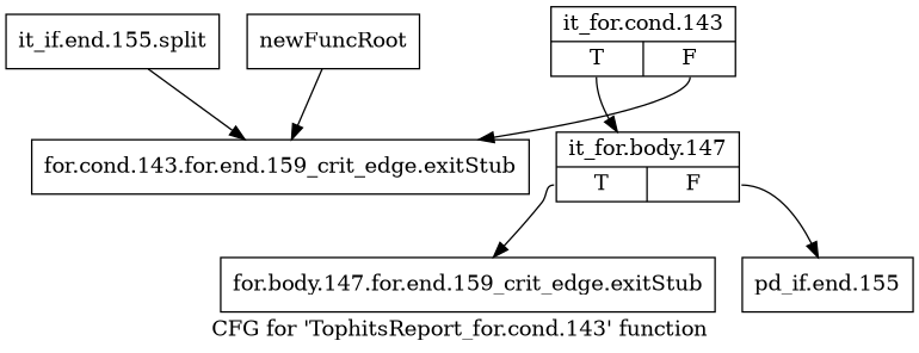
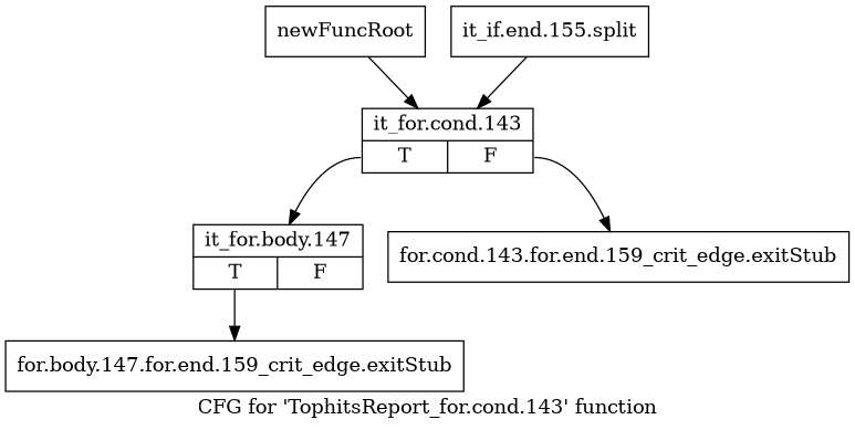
  digraph {
    label="CFG for 'TophitsReport_for.cond.143' function"
    node [shape=record]
    n1 [label="{newFuncRoot}"]
    n2 [label="{it_for.cond.143|{<s0>T|<s1>F}}"]
    n3 [label="{for.cond.143.for.end.159_crit_edge.exitStub}"]
    n4 [label="{it_for.body.147|{<s0>T|<s1>F}}"]
    n5 [label="{for.body.147.for.end.159_crit_edge.exitStub}"]
-   n6 [label="{pd_if.end.155}"]
    n7 [label="{it_if.end.155.split}"]
-   n1 -> n3
+   n1 -> n2
    n2 -> n3 [tailport=s1]
    n2 -> n4 [tailport=s0]
    n4 -> n5 [tailport=s0]
-   n4 -> n6 [tailport=s1]
-   n7 -> n3
+   n7 -> n2
  }
